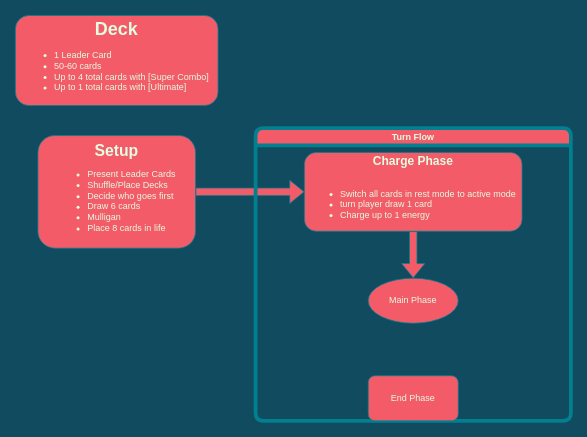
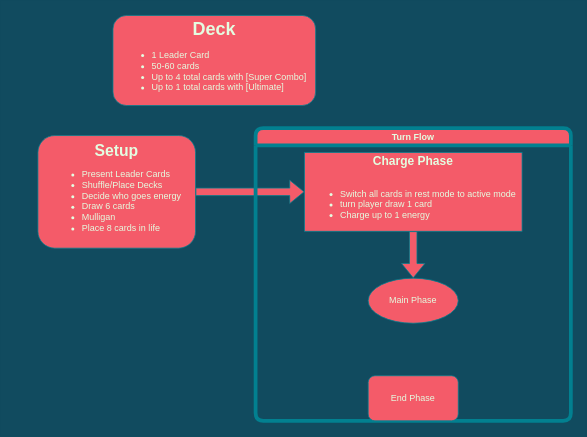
  <mxCell id="0" />
  <mxCell id="1" parent="0" />
  <mxCell id="2" value="" style="edgeStyle=orthogonalEdgeStyle;orthogonalLoop=1;jettySize=auto;html=1;fontColor=#E4FDE1;strokeColor=#028090;fillColor=#F45B69;shape=flexArrow;labelBackgroundColor=#114B5F;" parent="1" source="3" target="7" edge="1"><mxGeometry relative="1" as="geometry" /></mxCell>
- <mxCell id="3" value="&lt;b style=&quot;font-size: 21px&quot;&gt;Setup&lt;/b&gt;&lt;br&gt;&lt;div&gt;&lt;ul&gt;&lt;li style=&quot;text-align: left&quot;&gt;Present Leader Cards&lt;/li&gt;&lt;li style=&quot;text-align: left&quot;&gt;Shuffle/Place Decks&lt;/li&gt;&lt;li style=&quot;text-align: left&quot;&gt;Decide who goes first&lt;/li&gt;&lt;li style=&quot;text-align: left&quot;&gt;Draw 6 cards&lt;/li&gt;&lt;li style=&quot;text-align: left&quot;&gt;Mulligan&lt;/li&gt;&lt;li style=&quot;text-align: left&quot;&gt;Place 8 cards in life&amp;nbsp;&lt;/li&gt;&lt;/ul&gt;&lt;/div&gt;" style="whiteSpace=wrap;html=1;fontColor=#E4FDE1;strokeColor=#028090;fillColor=#F45B69;align=center;rounded=1;" parent="1" vertex="1"><mxGeometry x="50" y="180" width="210" height="150" as="geometry" /></mxCell>
- <mxCell id="4" value="&lt;font size=&quot;1&quot;&gt;&lt;b style=&quot;font-size: 24px&quot;&gt;Deck&lt;/b&gt;&lt;/font&gt;&lt;br&gt;&lt;ul&gt;&lt;li style=&quot;text-align: left&quot;&gt;1 Leader Card&lt;/li&gt;&lt;li style=&quot;text-align: left&quot;&gt;50-60 cards&lt;/li&gt;&lt;li style=&quot;text-align: left&quot;&gt;Up to 4 total cards with [Super Combo]&lt;/li&gt;&lt;li style=&quot;text-align: left&quot;&gt;Up to 1 total cards with [Ultimate]&lt;/li&gt;&lt;/ul&gt;" style="whiteSpace=wrap;html=1;fontColor=#E4FDE1;strokeColor=#028090;fillColor=#F45B69;align=center;rounded=1;" parent="1" vertex="1"><mxGeometry x="20" y="20" width="270" height="120" as="geometry" /></mxCell>
+ <mxCell id="3" value="&lt;b style=&quot;font-size: 21px&quot;&gt;Setup&lt;/b&gt;&lt;br&gt;&lt;div&gt;&lt;ul&gt;&lt;li style=&quot;text-align: left&quot;&gt;Present Leader Cards&lt;/li&gt;&lt;li style=&quot;text-align: left&quot;&gt;Shuffle/Place Decks&lt;/li&gt;&lt;li style=&quot;text-align: left&quot;&gt;Decide who goes energy&lt;/li&gt;&lt;li style=&quot;text-align: left&quot;&gt;Draw 6 cards&lt;/li&gt;&lt;li style=&quot;text-align: left&quot;&gt;Mulligan&lt;/li&gt;&lt;li style=&quot;text-align: left&quot;&gt;Place 8 cards in life&amp;nbsp;&lt;/li&gt;&lt;/ul&gt;&lt;/div&gt;" style="whiteSpace=wrap;html=1;fontColor=#E4FDE1;strokeColor=#028090;fillColor=#F45B69;align=center;rounded=1;" parent="1" vertex="1"><mxGeometry x="50" y="180" width="210" height="150" as="geometry" /></mxCell>
+ <mxCell id="4" value="&lt;font size=&quot;1&quot;&gt;&lt;b style=&quot;font-size: 24px&quot;&gt;Deck&lt;/b&gt;&lt;/font&gt;&lt;br&gt;&lt;ul&gt;&lt;li style=&quot;text-align: left&quot;&gt;1 Leader Card&lt;/li&gt;&lt;li style=&quot;text-align: left&quot;&gt;50-60 cards&lt;/li&gt;&lt;li style=&quot;text-align: left&quot;&gt;Up to 4 total cards with [Super Combo]&lt;/li&gt;&lt;li style=&quot;text-align: left&quot;&gt;Up to 1 total cards with [Ultimate]&lt;/li&gt;&lt;/ul&gt;" style="whiteSpace=wrap;html=1;fontColor=#E4FDE1;strokeColor=#028090;fillColor=#F45B69;align=center;rounded=1;" parent="1" vertex="1"><mxGeometry x="150" y="20" width="270" height="120" as="geometry" /></mxCell>
  <mxCell id="5" value="Turn Flow" style="swimlane;fillColor=#F45B69;strokeColor=#028090;fontColor=#E4FDE1;rounded=1;strokeWidth=5;" parent="1" vertex="1"><mxGeometry x="340" y="170" width="420" height="390" as="geometry" /></mxCell>
  <mxCell id="6" value="" style="edgeStyle=orthogonalEdgeStyle;shape=flexArrow;orthogonalLoop=1;jettySize=auto;html=1;endArrow=block;endFill=0;strokeColor=#028090;fontColor=#E4FDE1;fillColor=#F45B69;labelBackgroundColor=#114B5F;" parent="5" source="7" target="9" edge="1"><mxGeometry relative="1" as="geometry" /></mxCell>
- <mxCell id="7" value="&lt;b&gt;&lt;font style=&quot;font-size: 16px&quot;&gt;Charge Phase&lt;/font&gt;&lt;/b&gt;&lt;br&gt;&lt;br&gt;&lt;div&gt;&lt;ul&gt;&lt;li style=&quot;text-align: left&quot;&gt;Switch all cards in rest mode to active mode&lt;/li&gt;&lt;li style=&quot;text-align: left&quot;&gt;turn player draw 1 card&lt;/li&gt;&lt;li style=&quot;text-align: left&quot;&gt;Charge up to 1 energy&lt;/li&gt;&lt;/ul&gt;&lt;/div&gt;" style="whiteSpace=wrap;html=1;fontColor=#E4FDE1;strokeColor=#028090;fillColor=#F45B69;rounded=1;" parent="5" vertex="1"><mxGeometry x="65" y="32.5" width="290" height="105" as="geometry" /></mxCell>
+ <mxCell id="7" value="&lt;b&gt;&lt;font style=&quot;font-size: 16px&quot;&gt;Charge Phase&lt;/font&gt;&lt;/b&gt;&lt;br&gt;&lt;br&gt;&lt;div&gt;&lt;ul&gt;&lt;li style=&quot;text-align: left&quot;&gt;Switch all cards in rest mode to active mode&lt;/li&gt;&lt;li style=&quot;text-align: left&quot;&gt;turn player draw 1 card&lt;/li&gt;&lt;li style=&quot;text-align: left&quot;&gt;Charge up to 1 energy&lt;/li&gt;&lt;/ul&gt;&lt;/div&gt;" style="whiteSpace=wrap;html=1;fontColor=#E4FDE1;strokeColor=#028090;fillColor=#F45B69;rounded=0;" parent="5" vertex="1"><mxGeometry x="65" y="32.5" width="290" height="105" as="geometry" /></mxCell>
  <mxCell id="8" value="End Phase" style="whiteSpace=wrap;html=1;fontColor=#E4FDE1;strokeColor=#028090;fillColor=#F45B69;rounded=1;" parent="5" vertex="1"><mxGeometry x="150" y="330" width="120" height="60" as="geometry" /></mxCell>
  <mxCell id="9" value="Main Phase" style="ellipse;whiteSpace=wrap;html=1;fontColor=#E4FDE1;strokeColor=#028090;fillColor=#F45B69;" parent="5" vertex="1"><mxGeometry x="150" y="200" width="120" height="60" as="geometry" /></mxCell>
